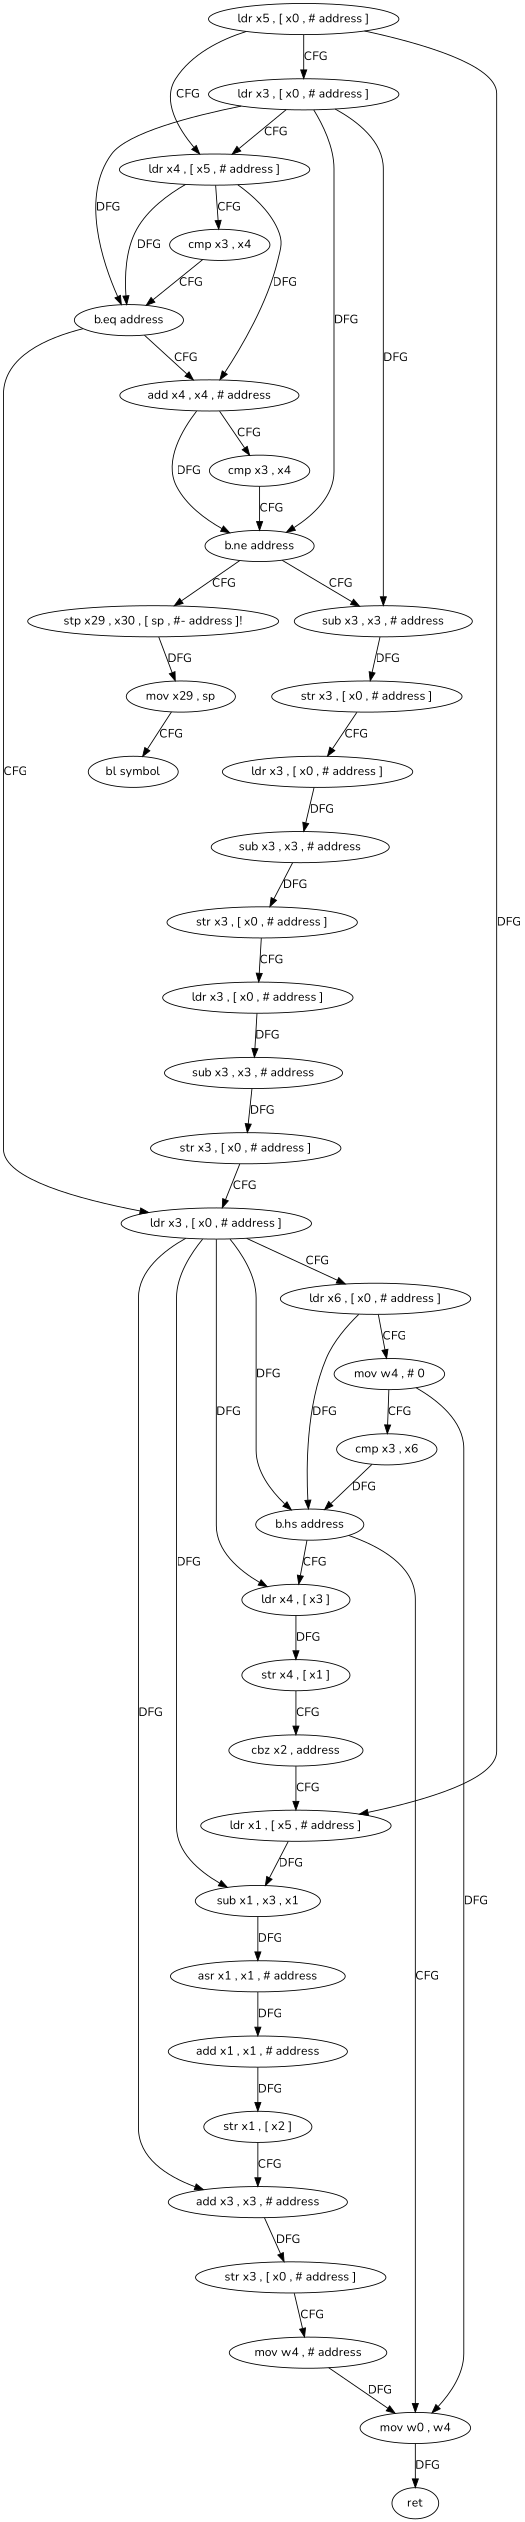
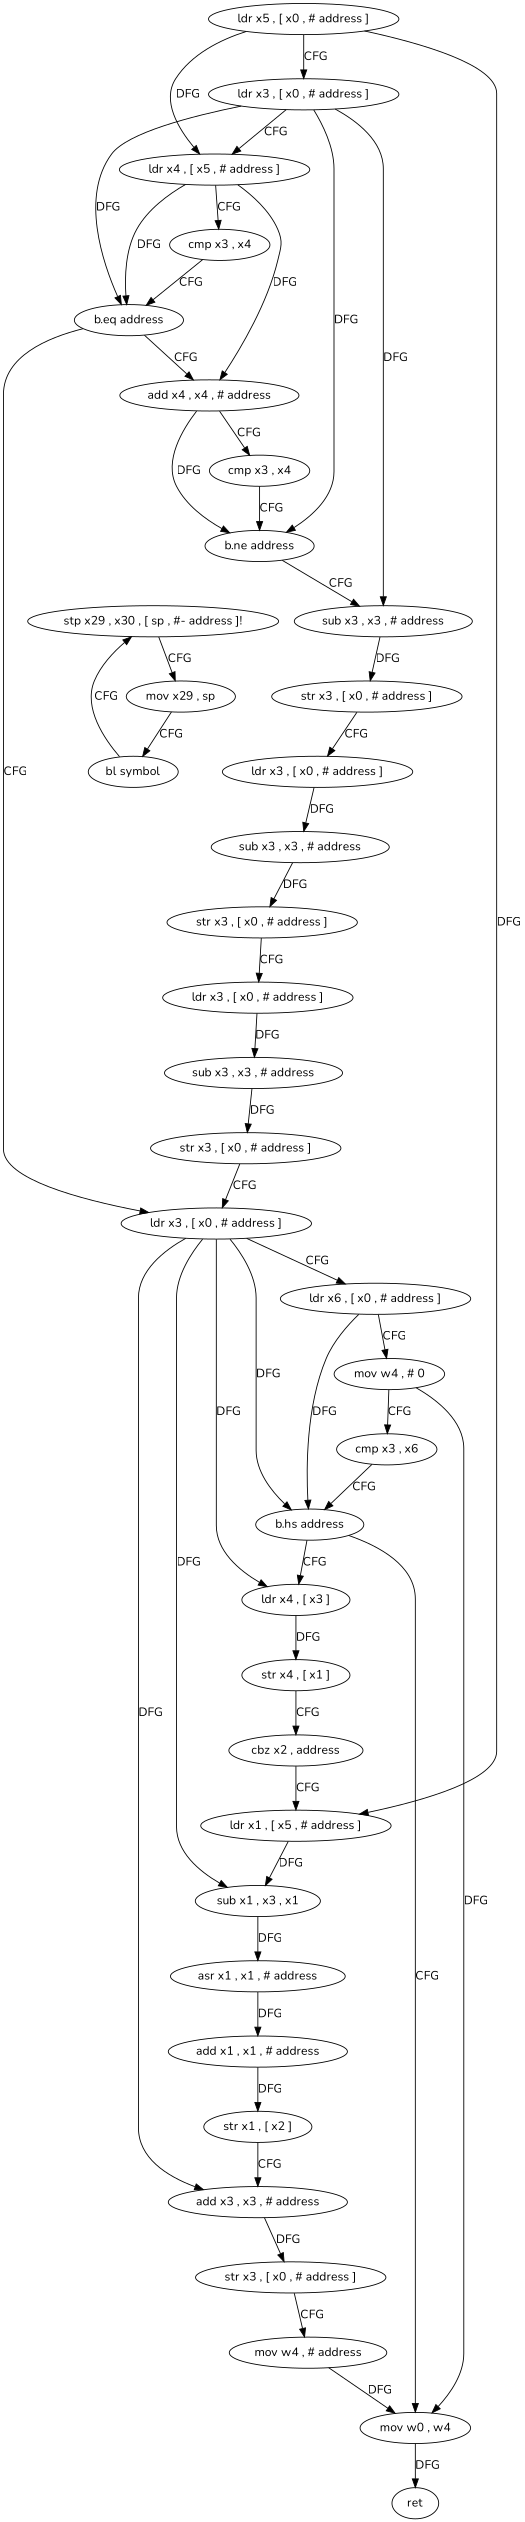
  digraph {
    fontname=Nunito
    node [fontname=Nunito]
    edge [fontname=Nunito]
    n1 [label="ldr x5 , [ x0 , # address ]"]
    n2 [label="ldr x3 , [ x0 , # address ]"]
    n3 [label="ldr x4 , [ x5 , # address ]"]
    n4 [label="ldr x1 , [ x5 , # address ]"]
    n5 [label="b.eq address"]
    n6 [label="b.ne address"]
    n7 [label="sub x3 , x3 , # address"]
    n8 [label="cmp x3 , x4"]
    n9 [label="add x4 , x4 , # address"]
    n10 [label="sub x1 , x3 , x1"]
    n11 [label="ldr x3 , [ x0 , # address ]"]
    n12 [label="stp x29 , x30 , [ sp , #- address ]!"]
    n13 [label="str x3 , [ x0 , # address ]"]
    n14 [label="cmp x3 , x4"]
    n15 [label="ldr x6 , [ x0 , # address ]"]
    n16 [label="b.hs address"]
    n17 [label="ldr x4 , [ x3 ]"]
    n18 [label="add x3 , x3 , # address"]
    n19 [label="mov w4 , # 0"]
    n20 [label="mov w0 , w4"]
    n21 [label="str x4 , [ x1 ]"]
    n22 [label="str x3 , [ x0 , # address ]"]
    n23 [label="asr x1 , x1 , # address"]
    n24 [label="cmp x3 , x6"]
    n25 [label=ret]
    n26 [label="cbz x2 , address"]
    n27 [label="mov x29 , sp"]
    n28 [label="bl symbol"]
    n29 [label="ldr x3 , [ x0 , # address ]"]
    n30 [label="mov w4 , # address"]
    n31 [label="sub x3 , x3 , # address"]
    n32 [label="str x3 , [ x0 , # address ]"]
    n33 [label="ldr x3 , [ x0 , # address ]"]
    n34 [label="sub x3 , x3 , # address"]
    n35 [label="str x3 , [ x0 , # address ]"]
    n36 [label="add x1 , x1 , # address"]
    n37 [label="str x1 , [ x2 ]"]
    n1 -> n2 [label=CFG]
-   n1 -> n3 [label=CFG]
+   n1 -> n3 [label=DFG]
    n1 -> n4 [label=DFG]
    n2 -> n3 [label=CFG]
    n2 -> n5 [label=DFG]
    n2 -> n6 [label=DFG]
    n2 -> n7 [label=DFG]
    n3 -> n5 [label=DFG]
    n3 -> n8 [label=CFG]
    n3 -> n9 [label=DFG]
    n4 -> n10 [label=DFG]
    n5 -> n9 [label=CFG]
    n5 -> n11 [label=CFG]
    n6 -> n7 [label=CFG]
-   n6 -> n12 [label=CFG]
+   n28 -> n12 [label=CFG]
    n7 -> n13 [label=DFG]
    n8 -> n5 [label=CFG]
    n9 -> n6 [label=DFG]
    n9 -> n14 [label=CFG]
    n10 -> n23 [label=DFG]
    n11 -> n10 [label=DFG]
    n11 -> n15 [label=CFG]
    n11 -> n16 [label=DFG]
    n11 -> n17 [label=DFG]
    n11 -> n18 [label=DFG]
-   n12 -> n27 [label=DFG]
+   n12 -> n27 [label=CFG]
    n13 -> n29 [label=CFG]
    n14 -> n6 [label=CFG]
    n15 -> n16 [label=DFG]
    n15 -> n19 [label=CFG]
    n16 -> n17 [label=CFG]
    n16 -> n20 [label=CFG]
    n17 -> n21 [label=DFG]
    n18 -> n22 [label=DFG]
    n19 -> n20 [label=DFG]
    n19 -> n24 [label=CFG]
    n20 -> n25 [label=DFG]
    n21 -> n26 [label=CFG]
    n22 -> n30 [label=CFG]
    n23 -> n36 [label=DFG]
-   n24 -> n16 [label=DFG]
+   n24 -> n16 [label=CFG]
    n26 -> n4 [label=CFG]
    n27 -> n28 [label=CFG]
    n29 -> n31 [label=DFG]
    n30 -> n20 [label=DFG]
    n31 -> n32 [label=DFG]
    n32 -> n33 [label=CFG]
    n33 -> n34 [label=DFG]
    n34 -> n35 [label=DFG]
    n35 -> n11 [label=CFG]
    n36 -> n37 [label=DFG]
    n37 -> n18 [label=CFG]
  }
